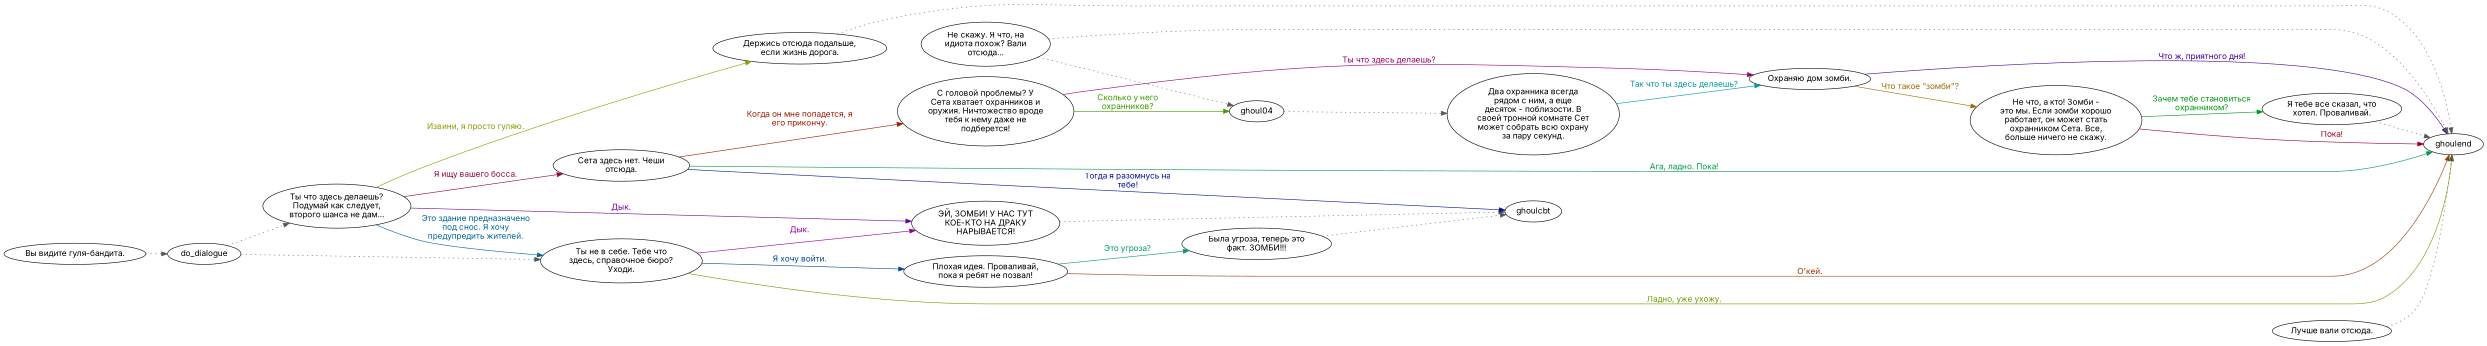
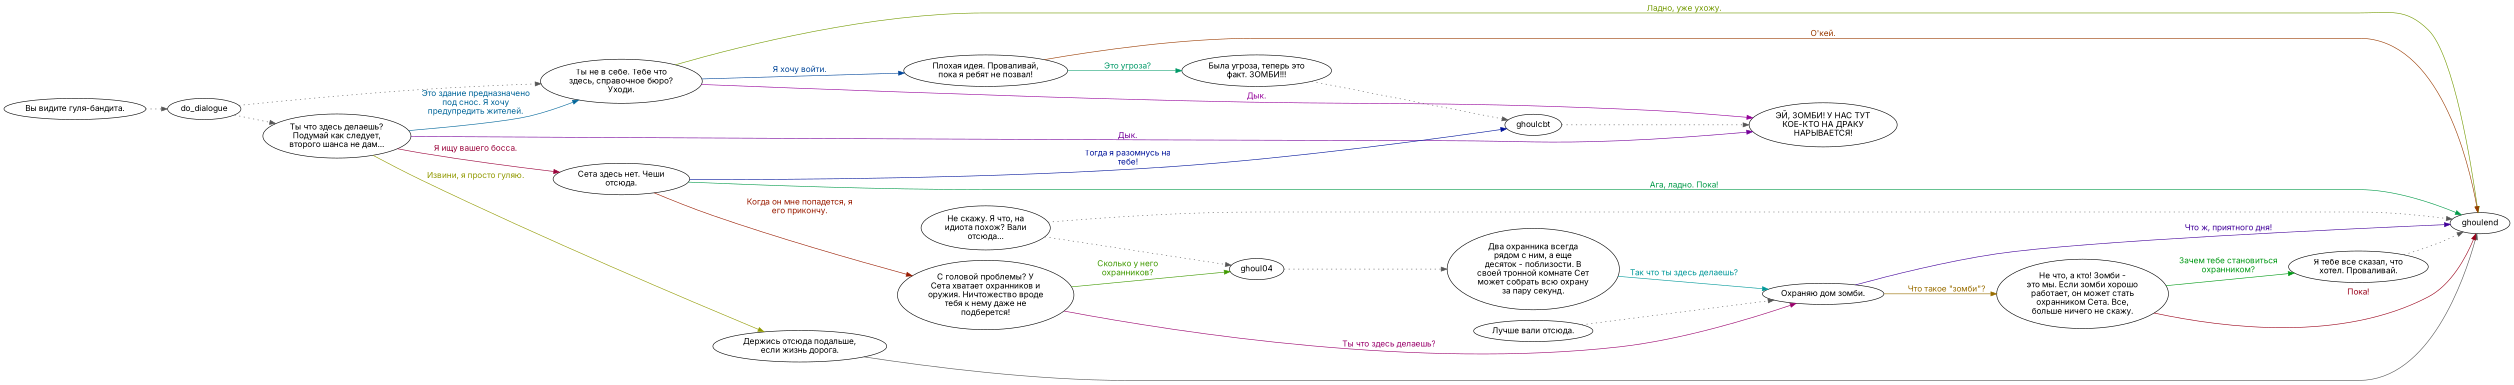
  digraph {
    fontname=Inter
    rankdir=LR
    node [color="#000000" fillcolor="#FFFFFF" fontname=Inter style=filled]
    edge [color="#555555" fontname=Inter]
    n1 [label="Вы видите гуля-бандита."]
    do_dialogue
    n3 [label="Ты не в себе. Тебе что\nздесь, справочное бюро?\nУходи."]
    n4 [label="Ты что здесь делаешь?\nПодумай как следует,\nвторого шанса не дам..."]
    ghoulend
    n6 [label="ЭЙ, ЗОМБИ! У НАС ТУТ\nКОЕ-КТО НА ДРАКУ\nНАРЫВАЕТСЯ!"]
    n7 [label="Плохая идея. Проваливай,\nпока я ребят не позвал!"]
    n8 [label="Сета здесь нет. Чеши\nотсюда."]
    n9 [label="Держись отсюда подальше,\nесли жизнь дорога."]
    ghoulcbt
    n11 [label="Была угроза, теперь это\nфакт. ЗОМБИ!!!"]
    n12 [label="С головой проблемы? У\nСета хватает охранников и\nоружия. Ничтожество вроде\nтебя к нему даже не\nподберется!"]
    ghoul04
    n14 [label="Охраняю дом зомби."]
    n15 [label="Два охранника всегда\nрядом с ним, а еще\nдесяток - поблизости. В\nсвоей тронной комнате Сет\nможет собрать всю охрану\nза пару секунд."]
    n16 [label="Не что, а кто! Зомби -\nэто мы. Если зомби хорошо\nработает, он может стать\nохранником Сета. Все,\nбольше ничего не скажу."]
    n17 [label="Не скажу. Я что, на\nидиота похож? Вали\nотсюда..."]
    n18 [label="Я тебе все сказал, что\nхотел. Проваливай."]
    n19 [label="Лучше вали отсюда."]
    n1 -> do_dialogue [style=dotted]
    do_dialogue -> n3 [style=dotted]
    do_dialogue -> n4 [style=dotted]
    n3 -> ghoulend [color="#729900" fontcolor="#729900" label="Ладно, уже ухожу."]
    n3 -> n6 [color="#940099" fontcolor="#940099" label="Дык."]
    n3 -> n7 [color="#004599" fontcolor="#004599" label="Я хочу войти."]
    n4 -> n3 [color="#006599" fontcolor="#006599" label="Это здание предназначено\nпод снос. Я хочу\nпредупредить жителей."]
    n4 -> n6 [color="#740099" fontcolor="#740099" label="Дык."]
    n4 -> n8 [color="#990038" fontcolor="#990038" label="Я ищу вашего босса."]
    n4 -> n9 [color="#919900" fontcolor="#919900" label="Извини, я просто гуляю."]
-   n6 -> ghoulcbt [style=dotted]
+   ghoulcbt -> n6 [style=dotted]
    n7 -> ghoulend [color="#993A00" fontcolor="#993A00" label="О'кей."]
    n7 -> n11 [color="#009967" fontcolor="#009967" label="Это угроза?"]
    n8 -> ghoulend [color="#009947" fontcolor="#009947" label="Ага, ладно. Пока!"]
    n8 -> ghoulcbt [color="#001299" fontcolor="#001299" label="Тогда я разомнусь на\nтебе!"]
    n8 -> n12 [color="#991B00" fontcolor="#991B00" label="Когда он мне попадется, я\nего прикончу."]
-   n9 -> ghoulend [style=dotted]
+   n9 -> ghoulend [style=solid]
    n11 -> ghoulcbt [style=dotted]
    n12 -> ghoul04 [color="#3F9900" fontcolor="#3F9900" label="Сколько у него\nохранников?"]
    n12 -> n14 [color="#99006B" fontcolor="#99006B" label="Ты что здесь делаешь?"]
    ghoul04 -> n15 [style=dotted]
    n14 -> ghoulend [color="#410099" fontcolor="#410099" label="Что ж, приятного дня!"]
    n14 -> n16 [color="#996D00" fontcolor="#996D00" label="Что такое \"зомби\"?"]
    n15 -> n14 [color="#009899" fontcolor="#009899" label="Так что ты здесь делаешь?"]
    n16 -> ghoulend [color="#990018" fontcolor="#990018" label="Пока!"]
    n16 -> n18 [color="#009914" fontcolor="#009914" label="Зачем тебе становиться\nохранником?"]
    n17 -> ghoulend [style=dotted]
    n17 -> ghoul04 [style=dotted]
    n18 -> ghoulend [style=dotted]
-   n19 -> ghoulend [style=dotted]
+   n19 -> n14 [style=dotted]
  }
